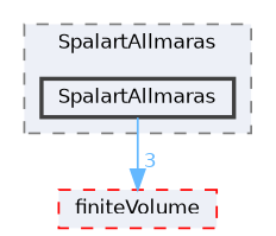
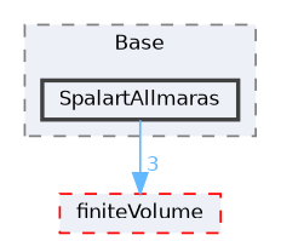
  digraph {
    compound=true
    node [fillcolor="#edf0f7" fontname=Helvetica fontsize=10 shape=box]
    n1 [color=grey25 height=0.2 label=SpalartAllmaras style="filled,bold" width=0.4]
    n2 [color=red height=0.2 label=finiteVolume style="filled,dashed" width=0.4]
    subgraph cluster_1 {
      bgcolor="#edf0f7"
      fontname=Helvetica
      fontsize=10
-     label=SpalartAllmaras
+     label=Base
      pencolor=grey50
      style="filled,dashed"
      n1
    }
    n1 -> n2 [color=steelblue1 fontcolor=steelblue1 fontname=Helvetica fontsize=10 headlabel=3 labeldistance=1.5 labelfontname=Helvetica labelfontsize=10]
  }
